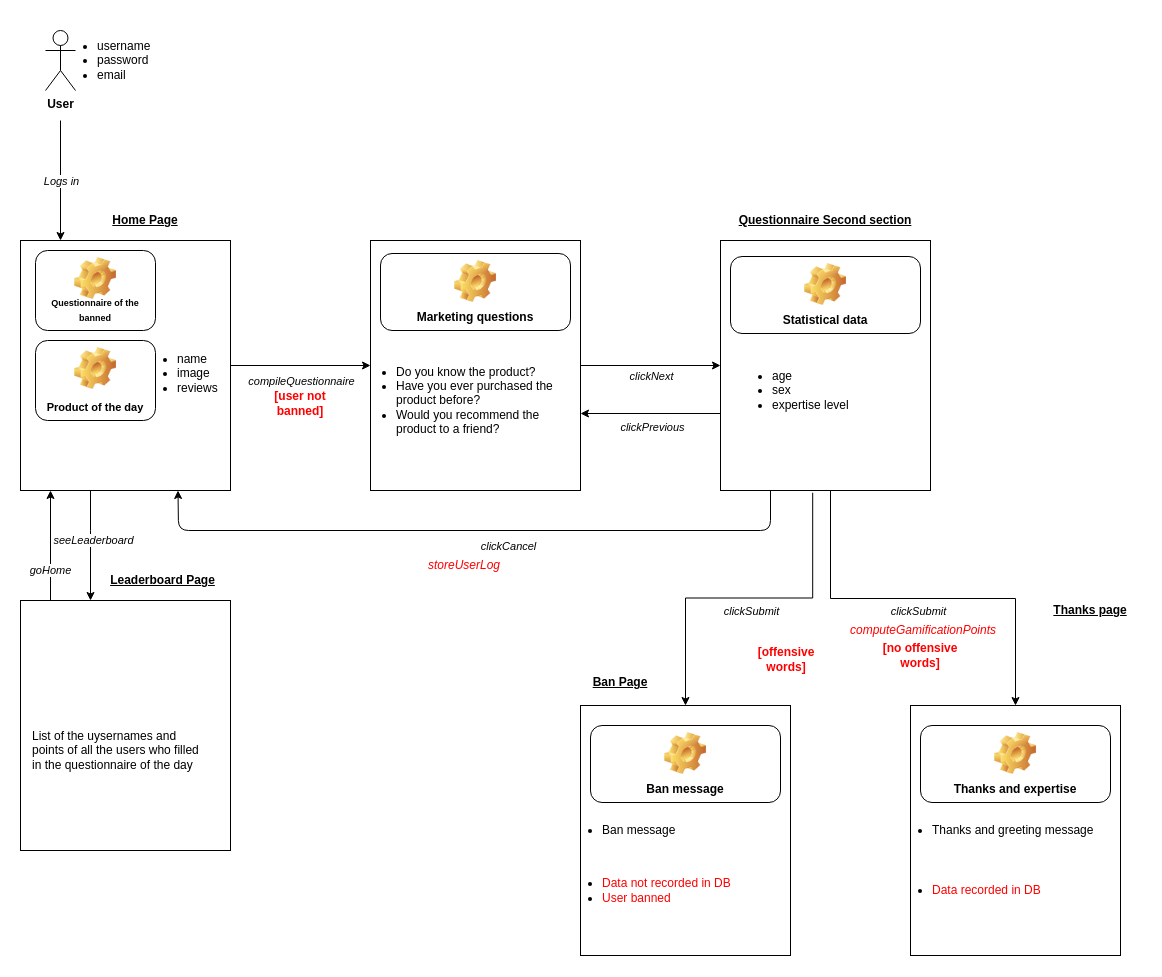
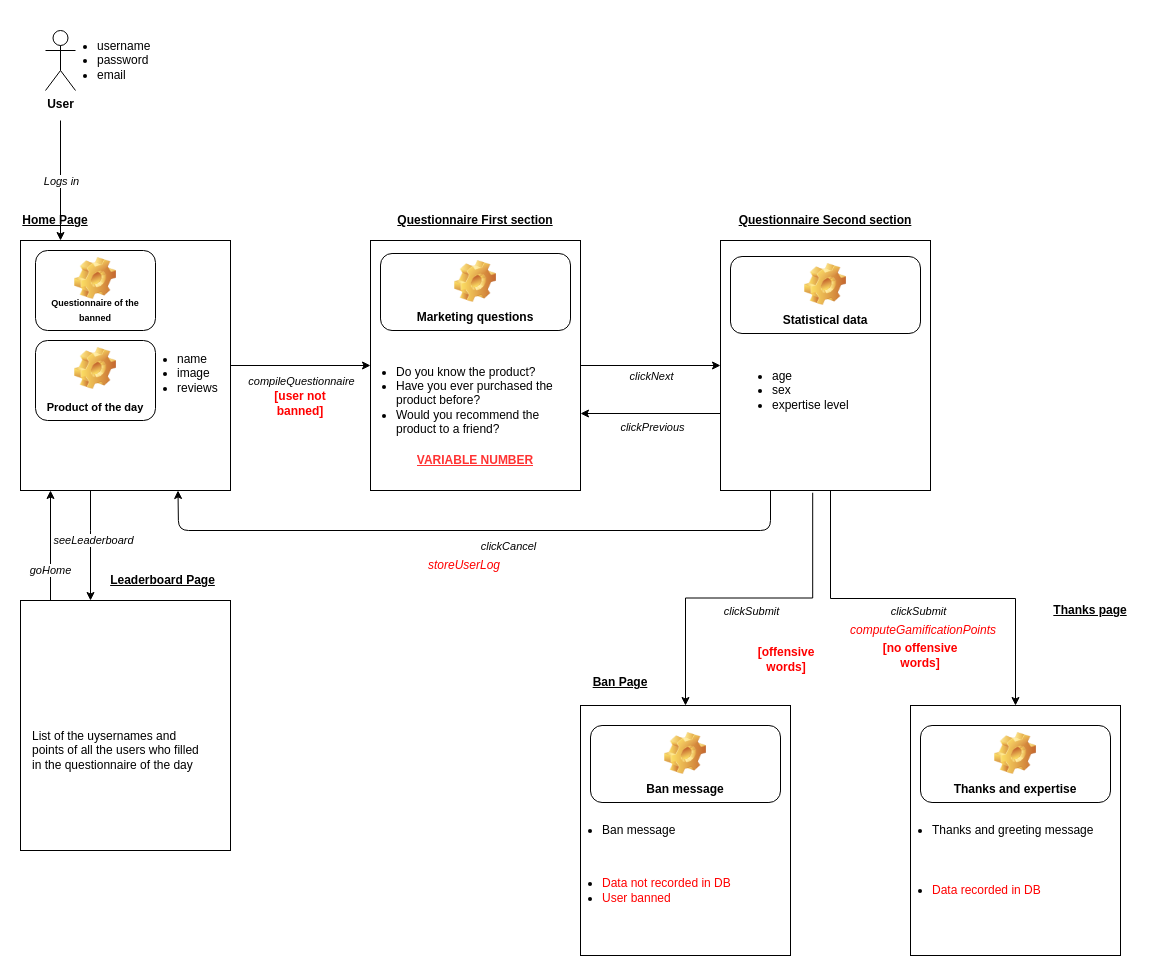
  <mxCell id="0" />
  <mxCell id="1" parent="0" />
  <mxCell id="2" value="&lt;div&gt;&lt;b&gt;User&lt;/b&gt;&lt;/div&gt;" style="shape=umlActor;verticalLabelPosition=bottom;verticalAlign=top;html=1;outlineConnect=0;" vertex="1" parent="1"><mxGeometry x="45" y="30" width="30" height="60" as="geometry" /></mxCell>
  <mxCell id="3" value="&lt;ul&gt;&lt;li&gt;username&lt;/li&gt;&lt;li&gt;password&lt;/li&gt;&lt;li&gt;email&lt;br&gt;&lt;/li&gt;&lt;/ul&gt;" style="text;strokeColor=none;fillColor=none;html=1;whiteSpace=wrap;verticalAlign=middle;overflow=hidden;" vertex="1" parent="1"><mxGeometry x="55" y="20" width="100" height="80" as="geometry" /></mxCell>
  <mxCell id="4" value="" style="endArrow=classic;html=1;" edge="1" parent="1"><mxGeometry relative="1" as="geometry"><mxPoint x="60" y="120" as="sourcePoint" /><mxPoint x="60" y="240" as="targetPoint" /></mxGeometry></mxCell>
  <mxCell id="5" value="&lt;i&gt;Logs in&lt;/i&gt;" style="edgeLabel;resizable=0;html=1;align=center;verticalAlign=middle;" connectable="0" vertex="1" parent="4"><mxGeometry relative="1" as="geometry" /></mxCell>
  <mxCell id="6" value="" style="edgeStyle=orthogonalEdgeStyle;rounded=0;orthogonalLoop=1;jettySize=auto;html=1;" edge="1" parent="1" source="10" target="17"><mxGeometry relative="1" as="geometry" /></mxCell>
  <mxCell id="7" value="&lt;div&gt;&lt;i&gt;compileQuestionnaire&lt;/i&gt;&lt;/div&gt;" style="edgeLabel;html=1;align=center;verticalAlign=middle;resizable=0;points=[];" vertex="1" connectable="0" parent="6"><mxGeometry x="0.114" y="-1" relative="1" as="geometry"><mxPoint x="-8" y="14" as="offset" /></mxGeometry></mxCell>
  <mxCell id="8" value="" style="edgeStyle=orthogonalEdgeStyle;rounded=0;orthogonalLoop=1;jettySize=auto;html=1;" edge="1" parent="1" source="10" target="50"><mxGeometry relative="1" as="geometry"><Array as="points"><mxPoint x="90" y="530" /><mxPoint x="90" y="530" /></Array></mxGeometry></mxCell>
  <mxCell id="9" value="&lt;i&gt;seeLeaderboard&lt;/i&gt;" style="edgeLabel;html=1;align=center;verticalAlign=middle;resizable=0;points=[];" vertex="1" connectable="0" parent="8"><mxGeometry x="-0.109" y="2" relative="1" as="geometry"><mxPoint as="offset" /></mxGeometry></mxCell>
  <mxCell id="10" value="" style="rounded=0;whiteSpace=wrap;html=1;" vertex="1" parent="1"><mxGeometry x="20" y="240" width="210" height="250" as="geometry" /></mxCell>
- <mxCell id="11" value="&lt;u&gt;&lt;b&gt;Home Page&lt;/b&gt;&lt;/u&gt;" style="text;html=1;strokeColor=none;fillColor=none;align=center;verticalAlign=middle;whiteSpace=wrap;rounded=0;" vertex="1" parent="1"><mxGeometry x="100" y="210" width="90" height="20" as="geometry" /></mxCell>
+ <mxCell id="11" value="&lt;u&gt;&lt;b&gt;Home Page&lt;/b&gt;&lt;/u&gt;" style="text;html=1;strokeColor=none;fillColor=none;align=center;verticalAlign=middle;whiteSpace=wrap;rounded=0;" vertex="1" parent="1"><mxGeometry x="10" y="210" width="90" height="20" as="geometry" /></mxCell>
  <mxCell id="12" value="&lt;b&gt;&lt;font style=&quot;font-size: 9px&quot;&gt;Questionnaire of the banned&lt;br&gt;&lt;/font&gt;&lt;/b&gt;" style="label;whiteSpace=wrap;html=1;align=center;verticalAlign=bottom;spacingLeft=0;spacingBottom=4;imageAlign=center;imageVerticalAlign=top;image=img/clipart/Gear_128x128.png" vertex="1" parent="1"><mxGeometry x="35" y="250" width="120" height="80" as="geometry" /></mxCell>
  <mxCell id="13" value="&lt;font style=&quot;font-size: 11px&quot;&gt;Product of the day&lt;br&gt;&lt;/font&gt;" style="label;whiteSpace=wrap;html=1;align=center;verticalAlign=bottom;spacingLeft=0;spacingBottom=4;imageAlign=center;imageVerticalAlign=top;image=img/clipart/Gear_128x128.png" vertex="1" parent="1"><mxGeometry x="35" y="340" width="120" height="80" as="geometry" /></mxCell>
  <mxCell id="14" value="&lt;ul&gt;&lt;li&gt;name&lt;/li&gt;&lt;li&gt;image&lt;/li&gt;&lt;li&gt;reviews&lt;br&gt;&lt;/li&gt;&lt;/ul&gt;" style="text;strokeColor=none;fillColor=none;html=1;whiteSpace=wrap;verticalAlign=middle;overflow=hidden;" vertex="1" parent="1"><mxGeometry x="135" y="333" width="100" height="80" as="geometry" /></mxCell>
  <mxCell id="15" value="" style="edgeStyle=orthogonalEdgeStyle;rounded=0;orthogonalLoop=1;jettySize=auto;html=1;" edge="1" parent="1" source="17" target="23"><mxGeometry relative="1" as="geometry" /></mxCell>
  <mxCell id="16" value="&lt;i&gt;clickNext&lt;/i&gt;" style="edgeLabel;html=1;align=center;verticalAlign=middle;resizable=0;points=[];" vertex="1" connectable="0" parent="15"><mxGeometry x="-0.143" y="-2" relative="1" as="geometry"><mxPoint x="10" y="8" as="offset" /></mxGeometry></mxCell>
  <mxCell id="17" value="" style="rounded=0;whiteSpace=wrap;html=1;" vertex="1" parent="1"><mxGeometry x="370" y="240" width="210" height="250" as="geometry" /></mxCell>
  <mxCell id="18" value="Marketing questions" style="label;whiteSpace=wrap;html=1;align=center;verticalAlign=bottom;spacingLeft=0;spacingBottom=4;imageAlign=center;imageVerticalAlign=top;image=img/clipart/Gear_128x128.png" vertex="1" parent="1"><mxGeometry x="380" y="253" width="190" height="77" as="geometry" /></mxCell>
+ <mxCell id="19" value="&lt;u&gt;&lt;b&gt;Questionnaire First section&lt;/b&gt;&lt;/u&gt;" style="text;html=1;strokeColor=none;fillColor=none;align=center;verticalAlign=middle;whiteSpace=wrap;rounded=0;" vertex="1" parent="1"><mxGeometry x="380" y="210" width="190" height="20" as="geometry" /></mxCell>
  <mxCell id="20" value="&lt;ul&gt;&lt;li&gt;Do you know the product?&lt;/li&gt;&lt;li&gt;Have you ever purchased the product before?&lt;/li&gt;&lt;li&gt;Would you recommend the product to a friend?&lt;br&gt;&lt;/li&gt;&lt;/ul&gt;" style="text;strokeColor=none;fillColor=none;html=1;whiteSpace=wrap;verticalAlign=middle;overflow=hidden;" vertex="1" parent="1"><mxGeometry x="354" y="350" width="220" height="100" as="geometry" /></mxCell>
  <mxCell id="21" value="" style="edgeStyle=orthogonalEdgeStyle;rounded=0;orthogonalLoop=1;jettySize=auto;html=1;" edge="1" parent="1" target="30"><mxGeometry relative="1" as="geometry"><mxPoint x="915" y="490" as="sourcePoint" /><Array as="points"><mxPoint x="830" y="490" /><mxPoint x="830" y="598" /><mxPoint x="1015" y="598" /></Array></mxGeometry></mxCell>
  <mxCell id="22" value="&lt;div&gt;&lt;i&gt;clickSubmit&lt;/i&gt;&lt;/div&gt;" style="edgeLabel;html=1;align=center;verticalAlign=middle;resizable=0;points=[];" vertex="1" connectable="0" parent="21"><mxGeometry y="-1" relative="1" as="geometry"><mxPoint x="37.63" y="11.47" as="offset" /></mxGeometry></mxCell>
  <mxCell id="23" value="" style="rounded=0;whiteSpace=wrap;html=1;" vertex="1" parent="1"><mxGeometry x="720" y="240" width="210" height="250" as="geometry" /></mxCell>
  <mxCell id="24" value="&lt;u&gt;&lt;b&gt;Questionnaire Second section&lt;/b&gt;&lt;/u&gt;" style="text;html=1;strokeColor=none;fillColor=none;align=center;verticalAlign=middle;whiteSpace=wrap;rounded=0;" vertex="1" parent="1"><mxGeometry x="730" y="210" width="190" height="20" as="geometry" /></mxCell>
  <mxCell id="25" value="Statistical data" style="label;whiteSpace=wrap;html=1;align=center;verticalAlign=bottom;spacingLeft=0;spacingBottom=4;imageAlign=center;imageVerticalAlign=top;image=img/clipart/Gear_128x128.png" vertex="1" parent="1"><mxGeometry x="730" y="256" width="190" height="77" as="geometry" /></mxCell>
+ <mxCell id="26" value="&lt;font color=&quot;#FF3333&quot;&gt;&lt;u&gt;&lt;b&gt;VARIABLE NUMBER&lt;/b&gt;&lt;/u&gt;&lt;/font&gt;" style="text;html=1;strokeColor=none;fillColor=none;align=center;verticalAlign=middle;whiteSpace=wrap;overflow=hidden;" vertex="1" parent="1"><mxGeometry x="410" y="450" width="130" height="20" as="geometry" /></mxCell>
  <mxCell id="27" value="&lt;ul&gt;&lt;li&gt;age&lt;/li&gt;&lt;li&gt;sex&lt;/li&gt;&lt;li&gt;expertise level&lt;br&gt;&lt;/li&gt;&lt;/ul&gt;" style="text;strokeColor=none;fillColor=none;html=1;whiteSpace=wrap;verticalAlign=middle;overflow=hidden;" vertex="1" parent="1"><mxGeometry x="730" y="340" width="220" height="100" as="geometry" /></mxCell>
  <mxCell id="28" value="" style="edgeStyle=orthogonalEdgeStyle;rounded=0;orthogonalLoop=1;jettySize=auto;html=1;" edge="1" parent="1"><mxGeometry relative="1" as="geometry"><mxPoint x="720" y="413" as="sourcePoint" /><mxPoint x="580" y="413" as="targetPoint" /></mxGeometry></mxCell>
  <mxCell id="29" value="&lt;i&gt;clickPrevious&lt;/i&gt;" style="edgeLabel;html=1;align=center;verticalAlign=middle;resizable=0;points=[];" vertex="1" connectable="0" parent="28"><mxGeometry x="-0.143" y="-2" relative="1" as="geometry"><mxPoint x="-9" y="15" as="offset" /></mxGeometry></mxCell>
  <mxCell id="30" value="" style="rounded=0;whiteSpace=wrap;html=1;" vertex="1" parent="1"><mxGeometry x="910" y="705" width="210" height="250" as="geometry" /></mxCell>
  <mxCell id="31" value="Thanks and expertise" style="label;whiteSpace=wrap;html=1;align=center;verticalAlign=bottom;spacingLeft=0;spacingBottom=4;imageAlign=center;imageVerticalAlign=top;image=img/clipart/Gear_128x128.png" vertex="1" parent="1"><mxGeometry x="920" y="725" width="190" height="77" as="geometry" /></mxCell>
  <mxCell id="32" value="&lt;b&gt;&lt;u&gt;Thanks page&lt;/u&gt;&lt;br&gt;&lt;/b&gt;" style="text;html=1;strokeColor=none;fillColor=none;align=center;verticalAlign=middle;whiteSpace=wrap;rounded=0;" vertex="1" parent="1"><mxGeometry x="1040" y="600" width="100" height="20" as="geometry" /></mxCell>
  <mxCell id="33" value="&lt;ul&gt;&lt;li&gt;Thanks and greeting message&lt;br&gt;&lt;/li&gt;&lt;/ul&gt;" style="text;strokeColor=none;fillColor=none;html=1;whiteSpace=wrap;verticalAlign=middle;overflow=hidden;" vertex="1" parent="1"><mxGeometry x="890" y="790" width="210" height="80" as="geometry" /></mxCell>
  <mxCell id="34" value="" style="endArrow=classic;html=1;entryX=0.75;entryY=1;entryDx=0;entryDy=0;" edge="1" parent="1" target="10"><mxGeometry width="50" height="50" relative="1" as="geometry"><mxPoint x="770" y="490" as="sourcePoint" /><mxPoint x="520" y="580" as="targetPoint" /><Array as="points"><mxPoint x="770" y="530" /><mxPoint x="178" y="530" /></Array></mxGeometry></mxCell>
  <mxCell id="35" value="&lt;i&gt;clickCancel&lt;/i&gt;" style="edgeLabel;html=1;align=center;verticalAlign=middle;resizable=0;points=[];" vertex="1" connectable="0" parent="34"><mxGeometry x="-0.087" y="2" relative="1" as="geometry"><mxPoint x="4.66" y="13" as="offset" /></mxGeometry></mxCell>
  <mxCell id="36" value="" style="rounded=0;whiteSpace=wrap;html=1;" vertex="1" parent="1"><mxGeometry x="580" y="705" width="210" height="250" as="geometry" /></mxCell>
  <mxCell id="37" value="Ban message" style="label;whiteSpace=wrap;html=1;align=center;verticalAlign=bottom;spacingLeft=0;spacingBottom=4;imageAlign=center;imageVerticalAlign=top;image=img/clipart/Gear_128x128.png" vertex="1" parent="1"><mxGeometry x="590" y="725" width="190" height="77" as="geometry" /></mxCell>
  <mxCell id="38" value="&lt;b&gt;&lt;u&gt;Ban Page&lt;br&gt;&lt;/u&gt;&lt;/b&gt;" style="text;html=1;strokeColor=none;fillColor=none;align=center;verticalAlign=middle;whiteSpace=wrap;rounded=0;" vertex="1" parent="1"><mxGeometry x="570" y="672" width="100" height="20" as="geometry" /></mxCell>
  <mxCell id="39" value="&lt;ul&gt;&lt;li&gt;Ban message&lt;/li&gt;&lt;/ul&gt;" style="text;strokeColor=none;fillColor=none;html=1;whiteSpace=wrap;verticalAlign=middle;overflow=hidden;" vertex="1" parent="1"><mxGeometry x="560" y="790" width="210" height="80" as="geometry" /></mxCell>
  <mxCell id="40" value="" style="edgeStyle=orthogonalEdgeStyle;rounded=0;orthogonalLoop=1;jettySize=auto;html=1;entryX=0.5;entryY=0;entryDx=0;entryDy=0;exitX=0.439;exitY=1.009;exitDx=0;exitDy=0;exitPerimeter=0;" edge="1" parent="1" source="23" target="36"><mxGeometry relative="1" as="geometry"><mxPoint x="835" y="500" as="sourcePoint" /><mxPoint x="935" y="635" as="targetPoint" /></mxGeometry></mxCell>
  <mxCell id="41" value="&lt;div&gt;&lt;i&gt;clickSubmit&lt;/i&gt;&lt;/div&gt;" style="edgeLabel;html=1;align=center;verticalAlign=middle;resizable=0;points=[];" vertex="1" connectable="0" parent="40"><mxGeometry y="-1" relative="1" as="geometry"><mxPoint x="2.55" y="13.5" as="offset" /></mxGeometry></mxCell>
  <mxCell id="42" value="&lt;font color=&quot;#FF0000&quot;&gt;&lt;b&gt;[no offensive words]&lt;br&gt;&lt;/b&gt;&lt;/font&gt;" style="text;html=1;strokeColor=none;fillColor=none;align=center;verticalAlign=middle;whiteSpace=wrap;rounded=0;" vertex="1" parent="1"><mxGeometry x="880" y="645" width="80" height="20" as="geometry" /></mxCell>
  <mxCell id="43" value="&lt;font color=&quot;#FF0000&quot;&gt;&lt;b&gt;[offensive words]&lt;br&gt;&lt;/b&gt;&lt;/font&gt;" style="text;html=1;strokeColor=none;fillColor=none;align=center;verticalAlign=middle;whiteSpace=wrap;rounded=0;" vertex="1" parent="1"><mxGeometry x="746" y="649" width="80" height="20" as="geometry" /></mxCell>
  <mxCell id="44" value="&lt;ul&gt;&lt;li&gt;&lt;font color=&quot;#FF0000&quot;&gt;Data recorded in DB&lt;/font&gt;&lt;/li&gt;&lt;/ul&gt;" style="text;strokeColor=none;fillColor=none;html=1;whiteSpace=wrap;verticalAlign=middle;overflow=hidden;" vertex="1" parent="1"><mxGeometry x="890" y="850" width="210" height="80" as="geometry" /></mxCell>
  <mxCell id="45" value="&lt;ul&gt;&lt;li&gt;&lt;font color=&quot;#FF0000&quot;&gt;Data not recorded in DB&lt;/font&gt;&lt;/li&gt;&lt;li&gt;&lt;font color=&quot;#FF0000&quot;&gt;User banned&lt;br&gt;&lt;/font&gt;&lt;/li&gt;&lt;/ul&gt;" style="text;strokeColor=none;fillColor=none;html=1;whiteSpace=wrap;verticalAlign=middle;overflow=hidden;" vertex="1" parent="1"><mxGeometry x="560" y="850" width="210" height="80" as="geometry" /></mxCell>
  <mxCell id="46" value="&lt;font color=&quot;#FF0000&quot;&gt;&lt;b&gt;[user not banned]&lt;br&gt;&lt;/b&gt;&lt;/font&gt;" style="text;html=1;strokeColor=none;fillColor=none;align=center;verticalAlign=middle;whiteSpace=wrap;rounded=0;" vertex="1" parent="1"><mxGeometry x="260" y="393" width="80" height="20" as="geometry" /></mxCell>
  <mxCell id="47" value="&lt;font color=&quot;#FF0000&quot;&gt;&lt;i&gt;computeGamificationPoints&lt;br&gt;&lt;/i&gt;&lt;/font&gt;" style="text;html=1;strokeColor=none;fillColor=none;align=center;verticalAlign=middle;whiteSpace=wrap;rounded=0;" vertex="1" parent="1"><mxGeometry x="883" y="620" width="80" height="20" as="geometry" /></mxCell>
  <mxCell id="48" value="&lt;font color=&quot;#FF0000&quot;&gt;&lt;i&gt;storeUserLog&lt;/i&gt;&lt;/font&gt;" style="text;html=1;strokeColor=none;fillColor=none;align=center;verticalAlign=middle;whiteSpace=wrap;rounded=0;" vertex="1" parent="1"><mxGeometry x="424" y="555" width="80" height="20" as="geometry" /></mxCell>
  <mxCell id="49" value="&lt;i&gt;goHome&lt;/i&gt;" style="edgeStyle=orthogonalEdgeStyle;rounded=0;orthogonalLoop=1;jettySize=auto;html=1;exitX=0.148;exitY=0.004;exitDx=0;exitDy=0;exitPerimeter=0;" edge="1" parent="1" source="50"><mxGeometry x="-0.427" relative="1" as="geometry"><mxPoint x="50" y="490" as="targetPoint" /><Array as="points"><mxPoint x="51" y="600" /><mxPoint x="50" y="600" /></Array><mxPoint as="offset" /></mxGeometry></mxCell>
  <mxCell id="50" value="" style="rounded=0;whiteSpace=wrap;html=1;" vertex="1" parent="1"><mxGeometry x="20" y="600" width="210" height="250" as="geometry" /></mxCell>
  <mxCell id="51" value="&lt;b&gt;&lt;u&gt;Leaderboard Page&lt;br&gt;&lt;/u&gt;&lt;/b&gt;" style="text;html=1;strokeColor=none;fillColor=none;align=center;verticalAlign=middle;whiteSpace=wrap;rounded=0;" vertex="1" parent="1"><mxGeometry x="105" y="570" width="115" height="20" as="geometry" /></mxCell>
  <mxCell id="52" value="&lt;div align=&quot;left&quot;&gt;List of the uysernames and points of all the users who filled in the questionnaire of the day&lt;/div&gt;" style="text;html=1;strokeColor=none;fillColor=none;align=left;verticalAlign=middle;whiteSpace=wrap;rounded=0;" vertex="1" parent="1"><mxGeometry x="30" y="740" width="180" height="20" as="geometry" /></mxCell>
